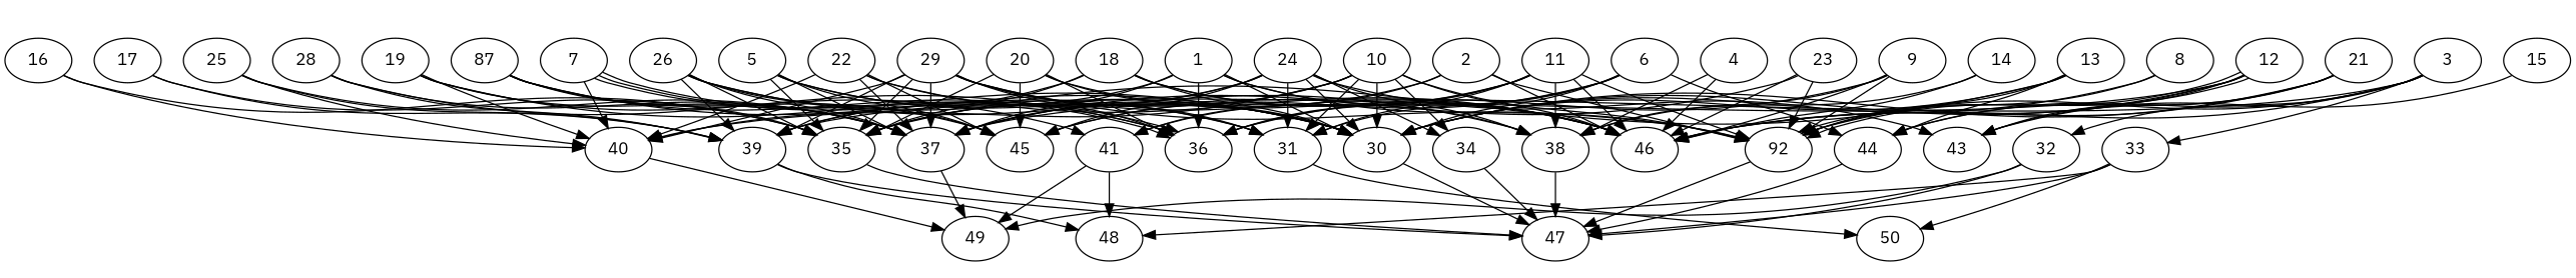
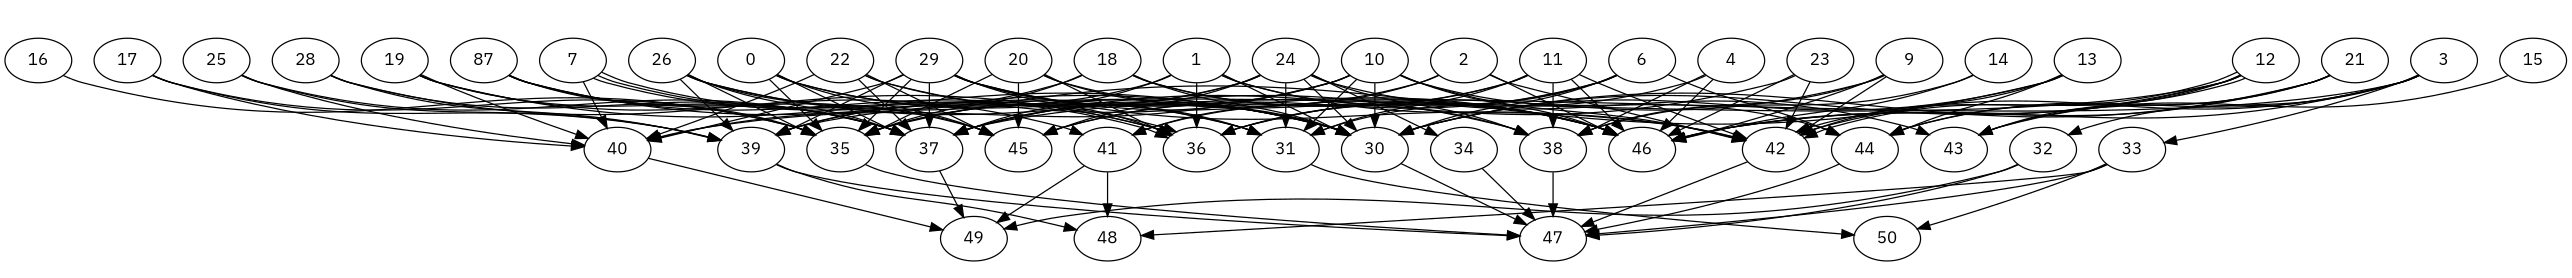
  digraph {
    fontname="IBM Plex Sans"
    node [alpha=0.01 fontname="IBM Plex Sans"]
    edge [fontname="IBM Plex Sans"]
    1 [expect_size=34899968]
    30 [alpha=0.20 expect_size=42628096]
    36 [alpha=0.06 expect_size=35706880]
    37 [expect_size=25779200]
    39 [alpha=0.04 expect_size=10627072]
-   42 [alpha=0.03 expect_size=19266560 label=92]
+   42 [alpha=0.03 expect_size=19266560]
    46 [alpha=0.18 expect_size=8313856]
    47 [alpha=0.00 expect_size=22808576]
    49 [alpha=0.06 expect_size=45712384]
    48 [alpha=0.02 expect_size=24824832]
    2 [alpha=0.12 expect_size=12775424]
    41 [expect_size=5606400]
    3 [alpha=0.06 expect_size=51800064]
    32 [alpha=0.18 expect_size=46168064]
    33 [alpha=0.08 expect_size=8151040]
    44 [alpha=0.07 expect_size=34344960]
    50 [alpha=0.06 expect_size=7928832]
    4 [alpha=0.07 expect_size=41831424]
    38 [alpha=0.09 expect_size=45036544]
-   5 [alpha=0.04 expect_size=43380736]
+   5 [alpha=0.04 expect_size=43380736 label=0]
    31 [alpha=0.06 expect_size=44442624]
    35 [alpha=0.07 expect_size=36335616]
    45 [alpha=0.14 expect_size=39535616]
    6 [expect_size=8772608]
    7 [alpha=0.18 expect_size=43727872]
    40 [expect_size=6567936]
-   8 [alpha=0.14 expect_size=16761856]
    9 [alpha=0.15 expect_size=42074112]
    10 [expect_size=25174016]
    11 [alpha=0.18 expect_size=16768000]
    12 [alpha=0.06 expect_size=19806208]
    43 [alpha=0.12 expect_size=14928896]
    13 [alpha=0.19 expect_size=46995456]
    14 [alpha=0.07 expect_size=14447616]
    15 [alpha=0.03 expect_size=30242816]
    16 [alpha=0.03 expect_size=40183808]
    17 [expect_size=41421824]
    18 [alpha=0.03 expect_size=36589568]
    19 [alpha=0.13 expect_size=22075392]
    20 [expect_size=10132480]
    21 [expect_size=12481536]
    22 [alpha=0.04 expect_size=8473600]
    23 [alpha=0.07 expect_size=21527552]
    24 [alpha=0.05 expect_size=20234240]
    34 [alpha=0.02 expect_size=24134656]
    25 [alpha=0.20 expect_size=35946496]
    26 [alpha=0.16 expect_size=42000384]
    n48 [alpha=0.08 expect_size=49302528 label=87]
    28 [alpha=0.05 expect_size=50975744]
    29 [alpha=0.18 expect_size=11065344]
    1 -> 30
    1 -> 36
    1 -> 37
    1 -> 39
    1 -> 42
    1 -> 46
    30 -> 47
    37 -> 49
    39 -> 47
    39 -> 48
    42 -> 47
    2 -> 37
    2 -> 42
    2 -> 46
    2 -> 41
    41 -> 49
    41 -> 48
    3 -> 37
    3 -> 42
    3 -> 46
    3 -> 32
    3 -> 33
    3 -> 44
    32 -> 47
    32 -> 49
    33 -> 47
    33 -> 48
    33 -> 50
    44 -> 47
-   11 -> 36
+   4 -> 36
    4 -> 46
    4 -> 38
    38 -> 47
    5 -> 30
    5 -> 37
    5 -> 31
    5 -> 35
    5 -> 45
    31 -> 50
    35 -> 47
    6 -> 30
    6 -> 36
    6 -> 44
    6 -> 31
    6 -> 45
    7 -> 36
    7 -> 36
    7 -> 31
    7 -> 40
    40 -> 49
-   8 -> 30
-   8 -> 42
    9 -> 36
    9 -> 42
    9 -> 46
    9 -> 38
    10 -> 30
    10 -> 37
    10 -> 42
    10 -> 46
-   10 -> 34
+   10 -> 44
    10 -> 31
    10 -> 35
    10 -> 40
    11 -> 42
    11 -> 46
    11 -> 41
    11 -> 38
    11 -> 31
    11 -> 45
    12 -> 30
    12 -> 39
    12 -> 42
    12 -> 42
    12 -> 46
    12 -> 43
    13 -> 30
    13 -> 42
    13 -> 44
    13 -> 35
    14 -> 46
    14 -> 38
    15 -> 43
    16 -> 35
-   16 -> 40
+   17 -> 40
    17 -> 39
    17 -> 35
    18 -> 30
    18 -> 46
    18 -> 38
    18 -> 35
    18 -> 40
    19 -> 30
    19 -> 37
    19 -> 41
    19 -> 40
    20 -> 30
    20 -> 36
    20 -> 46
    20 -> 35
    20 -> 45
    21 -> 30
    21 -> 46
    21 -> 44
    21 -> 43
    22 -> 30
    22 -> 37
    22 -> 46
    22 -> 45
    22 -> 40
    23 -> 37
    23 -> 42
    23 -> 46
    24 -> 30
    24 -> 39
    24 -> 38
    24 -> 31
    24 -> 35
    24 -> 45
    24 -> 43
    24 -> 34
    34 -> 47
    25 -> 37
    25 -> 39
    25 -> 40
    26 -> 30
    26 -> 37
    26 -> 39
    26 -> 38
    26 -> 35
    26 -> 45
    n48 -> 30
    n48 -> 36
    n48 -> 37
    n48 -> 35
    n48 -> 45
    28 -> 36
    28 -> 37
    28 -> 39
    29 -> 30
    29 -> 36
    29 -> 37
    29 -> 39
    29 -> 42
    29 -> 46
    29 -> 31
    29 -> 35
    29 -> 40
  }
